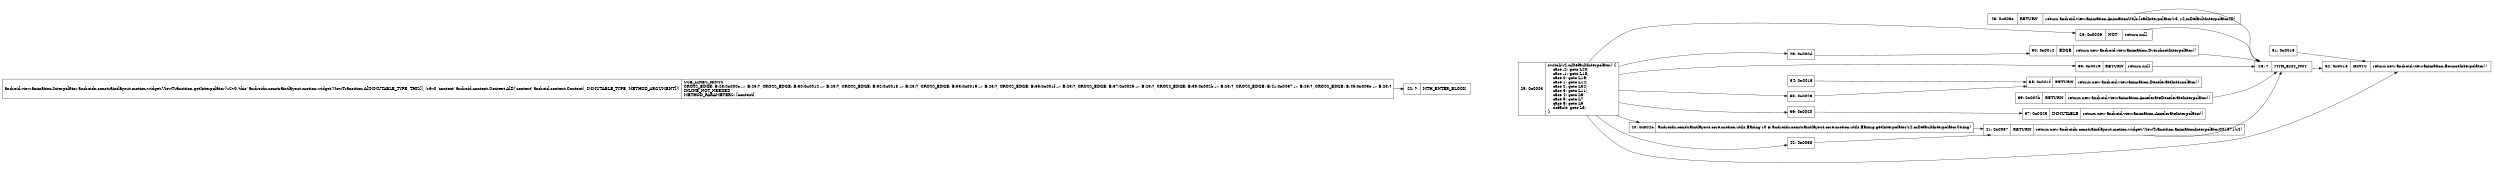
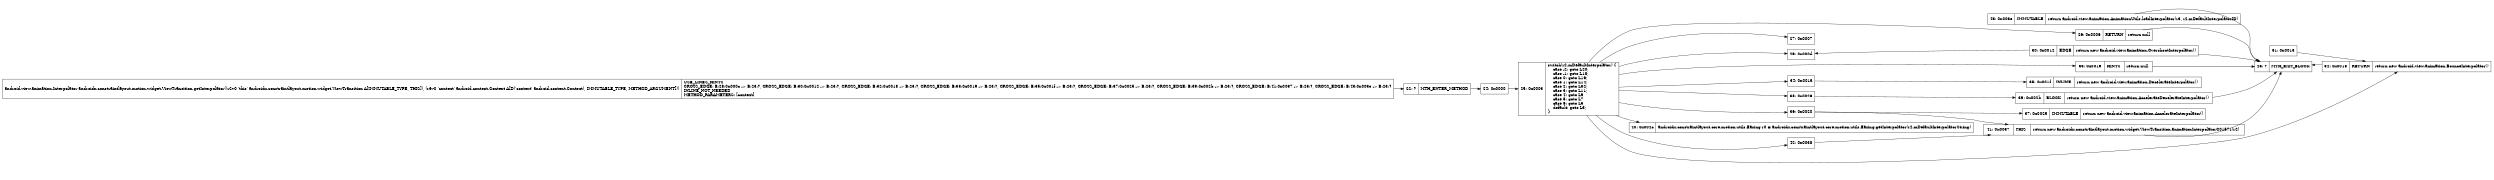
  digraph {
    rankdir=LR
    node [shape=record]
-   n1 [label="{22\:\ ?|MTH_ENTER_BLOCK\l}"]
+   n1 [label="{22\:\ ?|MTH_ENTER_METHOD\l}"]
+   n2 [label="{24\:\ 0x0000}"]
    n3 [label="{25\:\ 0x0003|switch(r2.mDefaultInterpolator) \{\l    case \-2: goto L20;\l    case \-1: goto L18;\l    case 0: goto L16;\l    case 1: goto L14;\l    case 2: goto L32;\l    case 3: goto L11;\l    case 4: goto L9;\l    case 5: goto L7;\l    case 6: goto L5;\l    default: goto L3;\l\}\l}"]
-   n4 [label="{26\:\ 0x0006|NOT\l|return null\l}"]
+   n4 [label="{26\:\ 0x0006|RETURN\l|return null\l}"]
+   n5 [label="{27\:\ 0x0007}"]
    n6 [label="{29\:\ 0x000d}"]
-   n7 [label="{33\:\ 0x0019|RETURN\l|return null\l}"]
+   n7 [label="{33\:\ 0x0019|HINTS\l|return null\l}"]
    n8 [label="{34\:\ 0x001a}"]
    n9 [label="{36\:\ 0x0020}"]
    n10 [label="{38\:\ 0x0026}"]
    n11 [label="{40\:\ 0x002c|androidx.constraintlayout.core.motion.utils.Easing r0 = androidx.constraintlayout.core.motion.utils.Easing.getInterpolator(r2.mDefaultInterpolatorString)\l}"]
    n12 [label="{42\:\ 0x0038}"]
-   n13 [label="{32\:\ 0x0018|HINTS\l|return new android.view.animation.BounceInterpolator()\l}"]
-   n14 [label="{23\:\ ?|MTH_EXIT_NOT\l}"]
+   n13 [label="{32\:\ 0x0018|RETURN\l|return new android.view.animation.BounceInterpolator()\l}"]
+   n14 [label="{23\:\ ?|MTH_EXIT_BLOCK\l}"]
    n15 [label="{30\:\ 0x0012|EDGE\l|return new android.view.animation.OvershootInterpolator()\l}"]
    n16 [label="{31\:\ 0x0013}"]
-   n17 [label="{35\:\ 0x001f|RETURN\l|return new android.view.animation.DecelerateInterpolator()\l}"]
+   n17 [label="{35\:\ 0x001f|INLINE\l|return new android.view.animation.DecelerateInterpolator()\l}"]
    n18 [label="{37\:\ 0x0025|IMMUTABLE\l|return new android.view.animation.AccelerateInterpolator()\l}"]
-   n19 [label="{39\:\ 0x002b|RETURN\l|return new android.view.animation.AccelerateDecelerateInterpolator()\l}"]
-   n20 [label="{41\:\ 0x0037|RETURN\l|return new androidx.constraintlayout.motion.widget.ViewTransition.animationInterpolatorC01571(r2)\l}"]
-   n21 [label="{43\:\ 0x003e|RETURN\l|return android.view.animation.AnimationUtils.loadInterpolator(r3, r2.mDefaultInterpolatorID)\l}"]
+   n19 [label="{39\:\ 0x002b|BLOCK\l|return new android.view.animation.AccelerateDecelerateInterpolator()\l}"]
+   n20 [label="{41\:\ 0x0037|THIS\l|return new androidx.constraintlayout.motion.widget.ViewTransition.animationInterpolatorC01571(r2)\l}"]
+   n21 [label="{43\:\ 0x003e|IMMUTABLE\l|return android.view.animation.AnimationUtils.loadInterpolator(r3, r2.mDefaultInterpolatorID)\l}"]
    n22 [label="{android.view.animation.Interpolator androidx.constraintlayout.motion.widget.ViewTransition.getInterpolator((r2v0 'this' androidx.constraintlayout.motion.widget.ViewTransition A[IMMUTABLE_TYPE, THIS]), (r3v0 'context' android.content.Context A[D('context' android.content.Context), IMMUTABLE_TYPE, METHOD_ARGUMENT]))  | USE_LINES_HINTS\lCROSS_EDGE: B:28:0x000c \-\> B:23:?, CROSS_EDGE: B:30:0x0012 \-\> B:23:?, CROSS_EDGE: B:32:0x0018 \-\> B:23:?, CROSS_EDGE: B:33:0x0019 \-\> B:23:?, CROSS_EDGE: B:35:0x001f \-\> B:23:?, CROSS_EDGE: B:37:0x0025 \-\> B:23:?, CROSS_EDGE: B:39:0x002b \-\> B:23:?, CROSS_EDGE: B:41:0x0037 \-\> B:23:?, CROSS_EDGE: B:43:0x003e \-\> B:23:?\lINLINE_NOT_NEEDED\lMETHOD_PARAMETERS: [context]\l}"]
+   n1 -> n2
+   n2 -> n3
    n3 -> n4
+   n3 -> n5
    n3 -> n6
    n3 -> n7
+   n3 -> n8
    n3 -> n9
    n3 -> n10
    n3 -> n11
    n3 -> n12
    n3 -> n13
    n4 -> n14
-   n6 -> n15
+   n15 -> n6
    n7 -> n14
    n8 -> n17
    n9 -> n18
-   n10 -> n17
-   n11 -> n20
+   n10 -> n19
+   n9 -> n20
    n12 -> n20
-   n14 -> n13
+   n13 -> n14
    n15 -> n14
    n16 -> n13
    n19 -> n14
    n20 -> n14
    n21 -> n14
    n22 -> n1
  }
